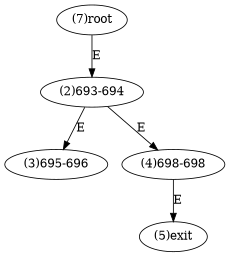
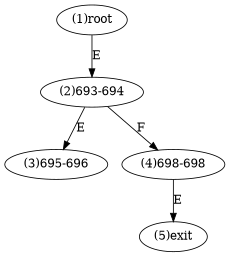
  digraph {
-   n1 [label="(7)root"]
+   n1 [label="(1)root"]
    n2 [label="(2)693-694"]
    n3 [label="(3)695-696"]
    n4 [label="(4)698-698"]
    n5 [label="(5)exit"]
    n1 -> n2 [label=E]
    n2 -> n3 [label=E]
-   n2 -> n4 [label=E]
+   n2 -> n4 [label=F]
    n4 -> n5 [label=E]
  }
